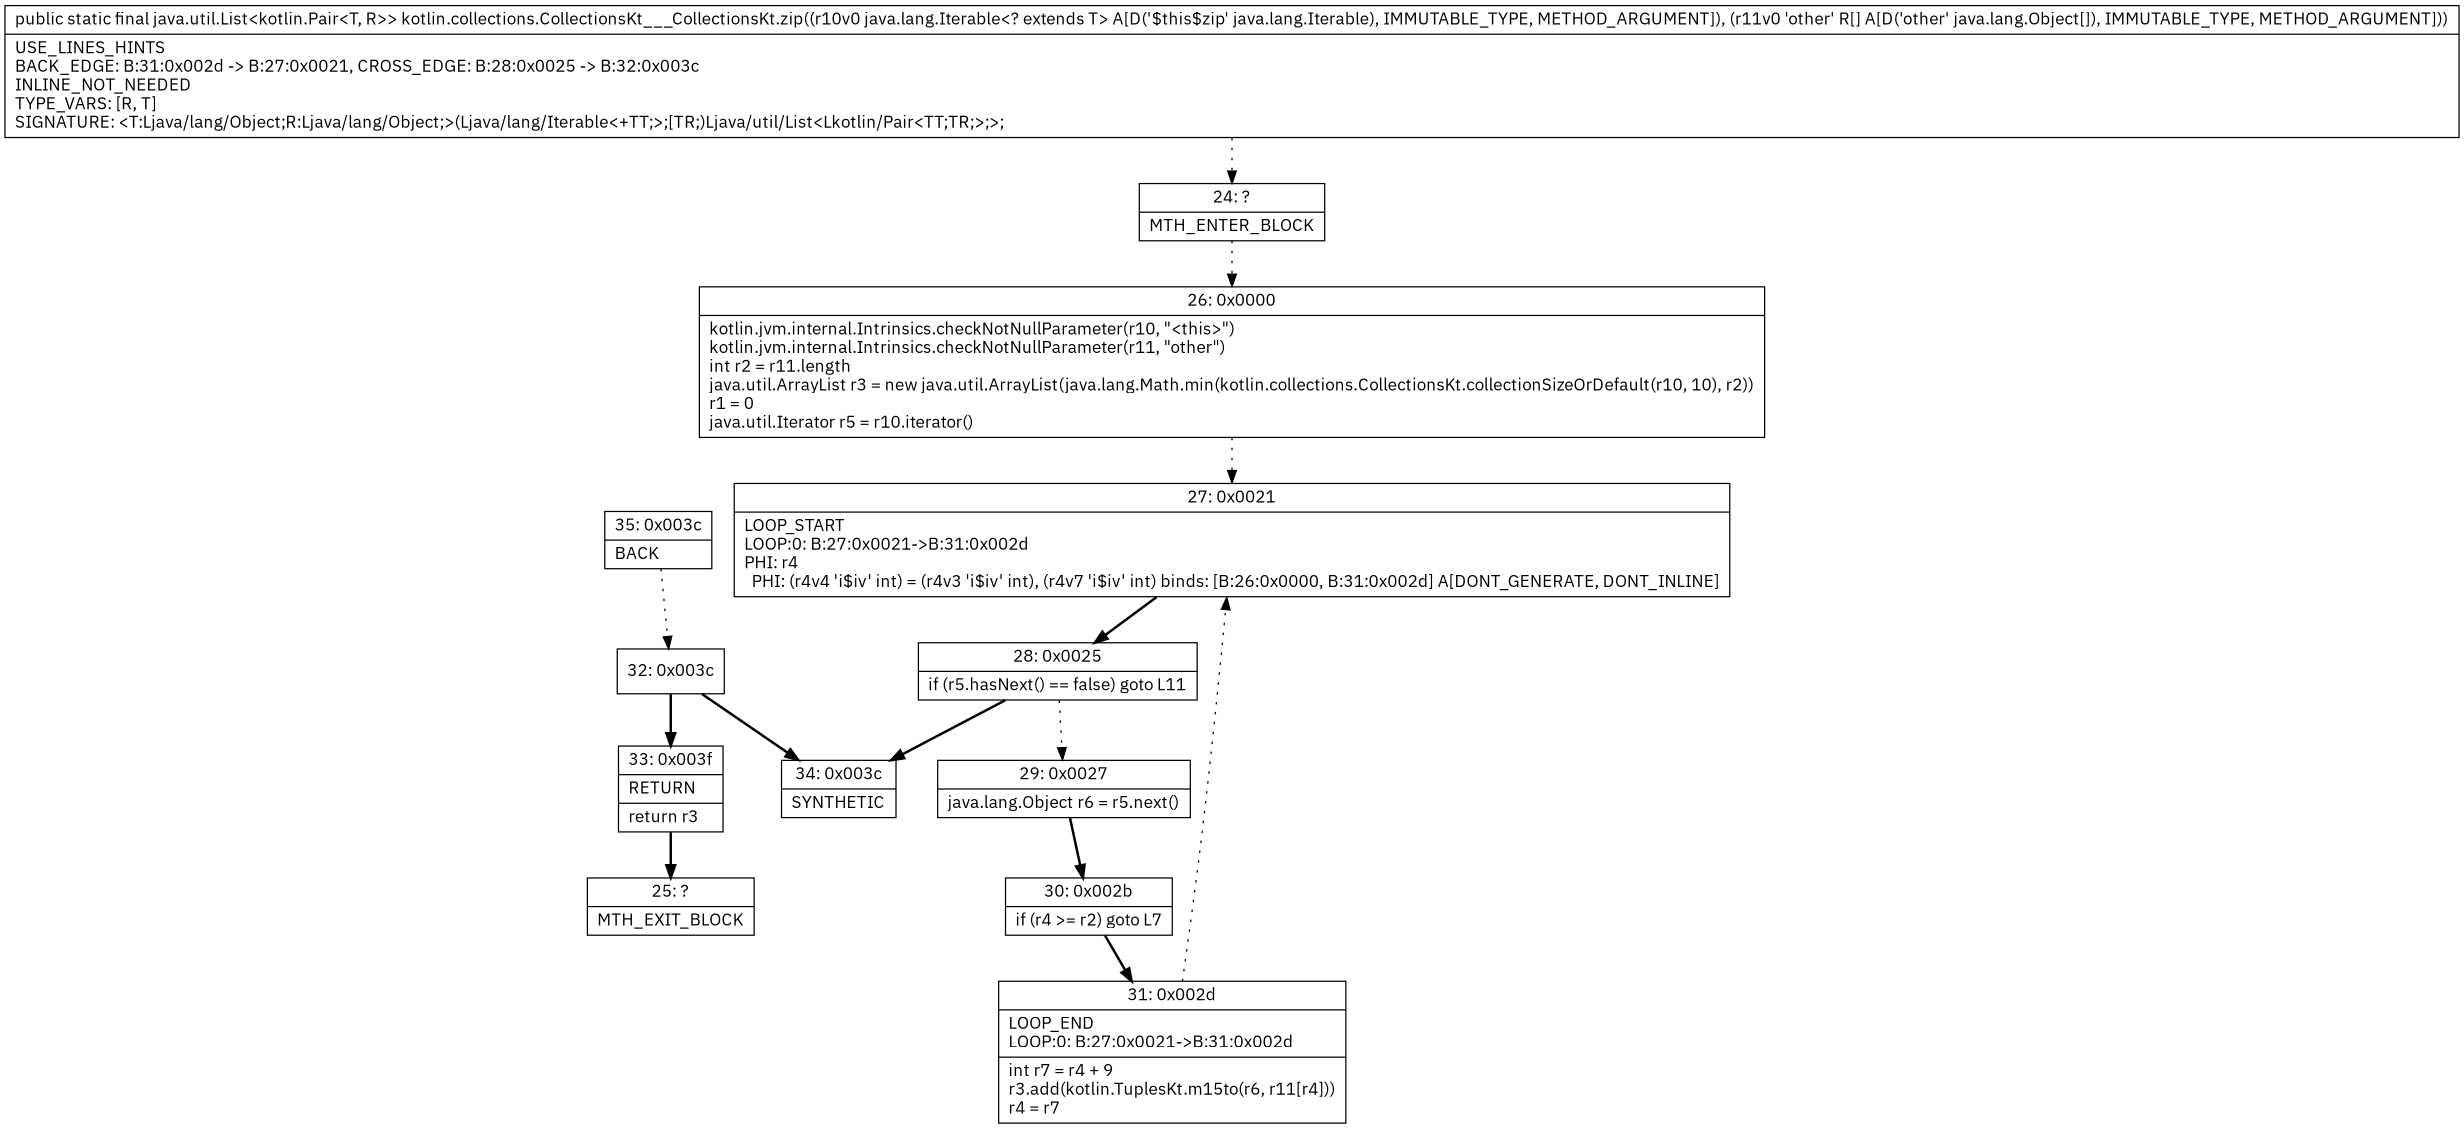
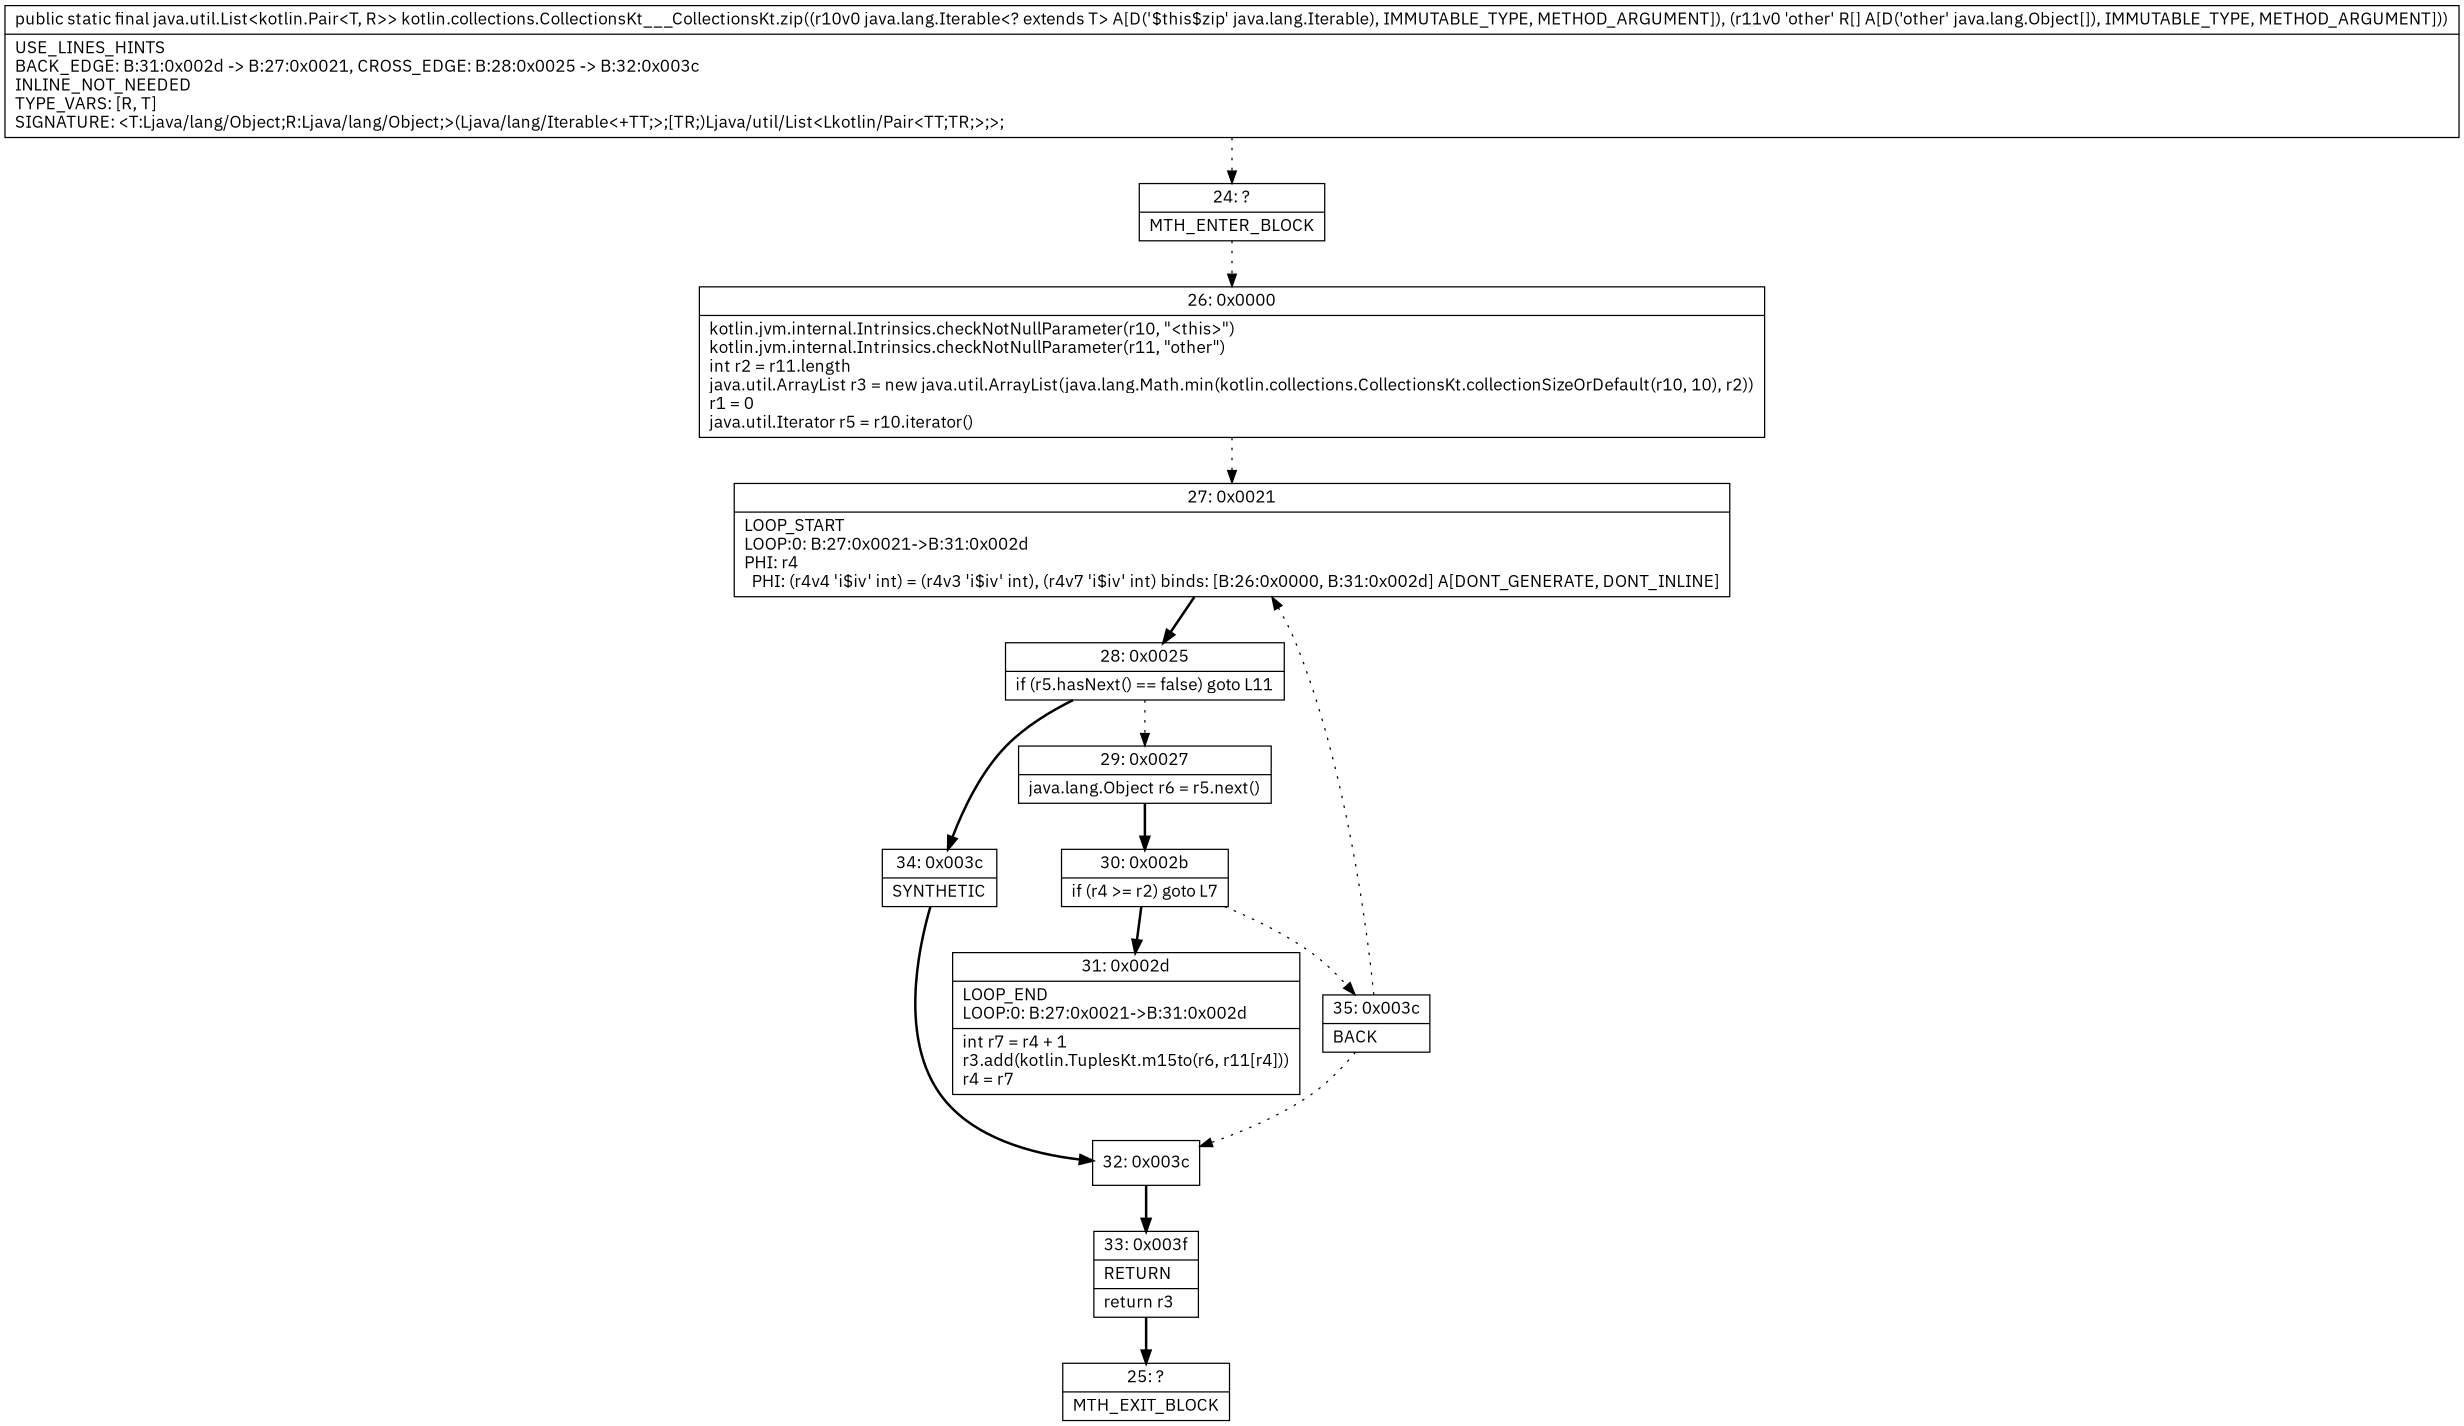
  digraph {
    fontname="IBM Plex Sans"
    node [fontname="IBM Plex Sans" shape=record]
    edge [fontname="IBM Plex Sans" style=dotted]
    n1 [label="{24\:\ ?|MTH_ENTER_BLOCK\l}"]
    n2 [label="{26\:\ 0x0000|kotlin.jvm.internal.Intrinsics.checkNotNullParameter(r10, \"\<this\>\")\lkotlin.jvm.internal.Intrinsics.checkNotNullParameter(r11, \"other\")\lint r2 = r11.length\ljava.util.ArrayList r3 = new java.util.ArrayList(java.lang.Math.min(kotlin.collections.CollectionsKt.collectionSizeOrDefault(r10, 10), r2))\lr1 = 0\ljava.util.Iterator r5 = r10.iterator()\l}"]
    n3 [label="{27\:\ 0x0021|LOOP_START\lLOOP:0: B:27:0x0021\-\>B:31:0x002d\lPHI: r4 \l  PHI: (r4v4 'i$iv' int) = (r4v3 'i$iv' int), (r4v7 'i$iv' int) binds: [B:26:0x0000, B:31:0x002d] A[DONT_GENERATE, DONT_INLINE]\l}"]
    n4 [label="{28\:\ 0x0025|if (r5.hasNext() == false) goto L11\l}"]
    n5 [label="{29\:\ 0x0027|java.lang.Object r6 = r5.next()\l}"]
    n6 [label="{34\:\ 0x003c|SYNTHETIC\l}"]
    n7 [label="{30\:\ 0x002b|if (r4 \>= r2) goto L7\l}"]
    n8 [label="{32\:\ 0x003c}"]
-   n9 [label="{31\:\ 0x002d|LOOP_END\lLOOP:0: B:27:0x0021\-\>B:31:0x002d\l|int r7 = r4 + 9\lr3.add(kotlin.TuplesKt.m15to(r6, r11[r4]))\lr4 = r7\l}"]
+   n9 [label="{31\:\ 0x002d|LOOP_END\lLOOP:0: B:27:0x0021\-\>B:31:0x002d\l|int r7 = r4 + 1\lr3.add(kotlin.TuplesKt.m15to(r6, r11[r4]))\lr4 = r7\l}"]
    n10 [label="{35\:\ 0x003c|BACK\l}"]
    n11 [label="{33\:\ 0x003f|RETURN\l|return r3\l}"]
    n12 [label="{25\:\ ?|MTH_EXIT_BLOCK\l}"]
    n13 [label="{public static final java.util.List\<kotlin.Pair\<T, R\>\> kotlin.collections.CollectionsKt___CollectionsKt.zip((r10v0 java.lang.Iterable\<? extends T\> A[D('$this$zip' java.lang.Iterable), IMMUTABLE_TYPE, METHOD_ARGUMENT]), (r11v0 'other' R[] A[D('other' java.lang.Object[]), IMMUTABLE_TYPE, METHOD_ARGUMENT]))  | USE_LINES_HINTS\lBACK_EDGE: B:31:0x002d \-\> B:27:0x0021, CROSS_EDGE: B:28:0x0025 \-\> B:32:0x003c\lINLINE_NOT_NEEDED\lTYPE_VARS: [R, T]\lSIGNATURE: \<T:Ljava\/lang\/Object;R:Ljava\/lang\/Object;\>(Ljava\/lang\/Iterable\<+TT;\>;[TR;)Ljava\/util\/List\<Lkotlin\/Pair\<TT;TR;\>;\>;\l}"]
    n1 -> n2
    n2 -> n3
    n3 -> n4 [style=bold]
    n4 -> n5
    n4 -> n6 [style=bold]
    n5 -> n7 [style=bold]
-   n8 -> n6 [style=bold]
+   n6 -> n8 [style=bold]
    n7 -> n9 [style=bold]
+   n7 -> n10
    n8 -> n11 [style=bold]
-   n9 -> n3
+   n10 -> n3
    n10 -> n8
    n11 -> n12 [style=bold]
    n13 -> n1
  }
